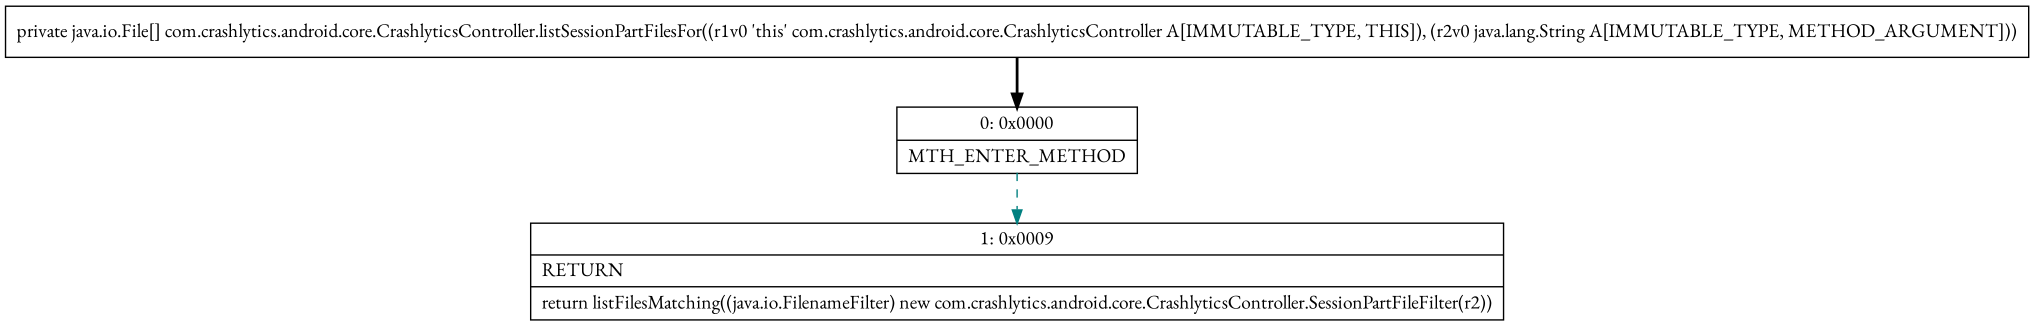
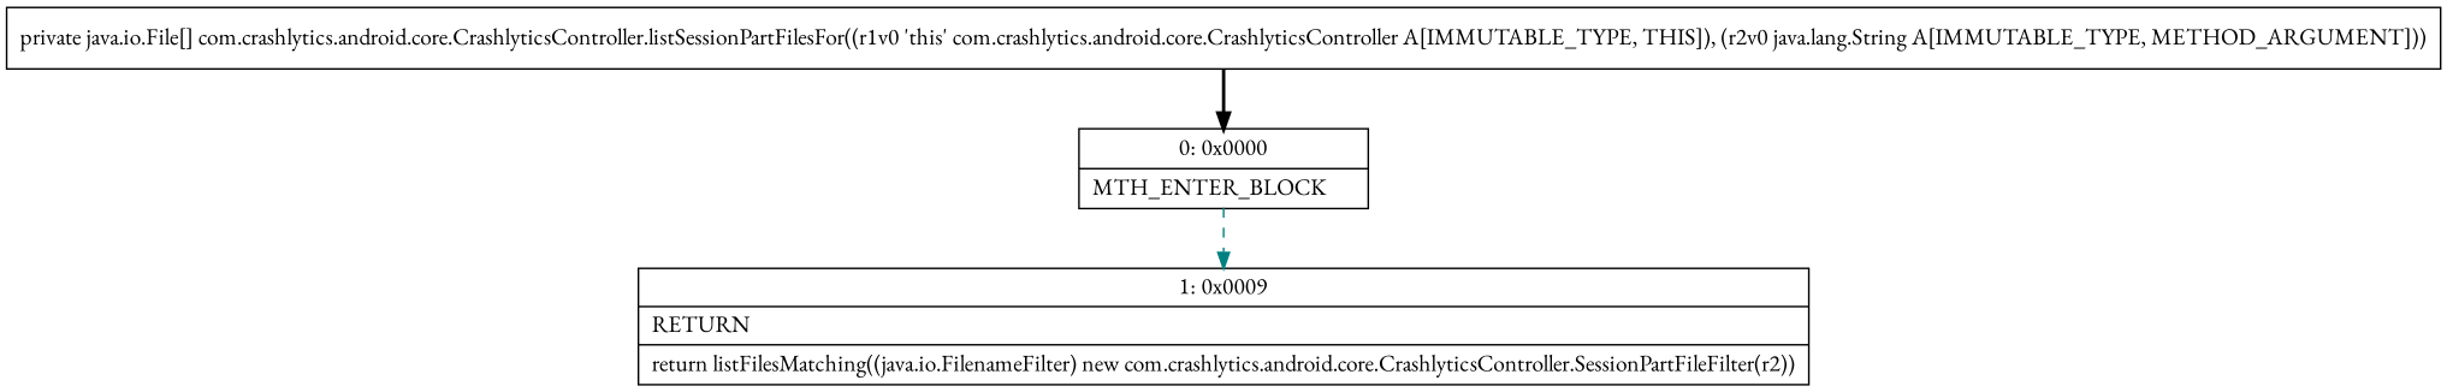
  digraph {
    fontname="EB Garamond"
    node [shape=record fontname="EB Garamond"]
    edge [fontname="EB Garamond"]
-   n1 [label="{0\:\ 0x0000|MTH_ENTER_METHOD\l}"]
+   n1 [label="{0\:\ 0x0000|MTH_ENTER_BLOCK\l}"]
    n2 [label="{1\:\ 0x0009|RETURN\l|return listFilesMatching((java.io.FilenameFilter) new com.crashlytics.android.core.CrashlyticsController.SessionPartFileFilter(r2))\l}"]
    n3 [label="{private java.io.File[] com.crashlytics.android.core.CrashlyticsController.listSessionPartFilesFor((r1v0 'this' com.crashlytics.android.core.CrashlyticsController A[IMMUTABLE_TYPE, THIS]), (r2v0 java.lang.String A[IMMUTABLE_TYPE, METHOD_ARGUMENT])) }"]
    n1 -> n2 [color=teal style=dashed]
    n3 -> n1 [color=black style=bold]
  }
